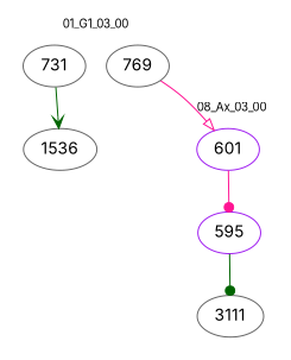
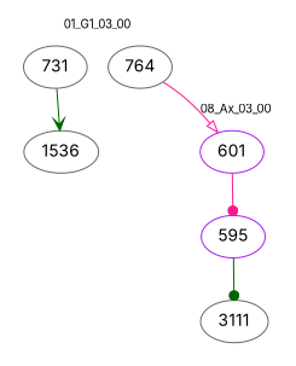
  digraph {
    fontname=Inter
    node [color=gray40 fontname=Inter]
    edge [arrowhead=dot color=deeppink fontname=Inter]
    n1 [color=purple label=601]
    n2 [color=purple label=595]
    n3 [label=3111]
-   n4 [label=769]
+   n4 [label=764]
    n5 [label=731]
    n6 [label=1536]
    subgraph cluster_1 {
      color=white
      fontsize=10
      label="08_Ax_03_00"
      n1
      n2
      n3
    }
    subgraph cluster_2 {
      color=white
      fontsize=10
      label="01_G1_03_00"
      n4
      n5
      n6
    }
    n1 -> n2
    n2 -> n3 [color=darkgreen]
    n4 -> n1 [arrowhead=onormal]
    n5 -> n6 [arrowhead=vee color=darkgreen]
  }
